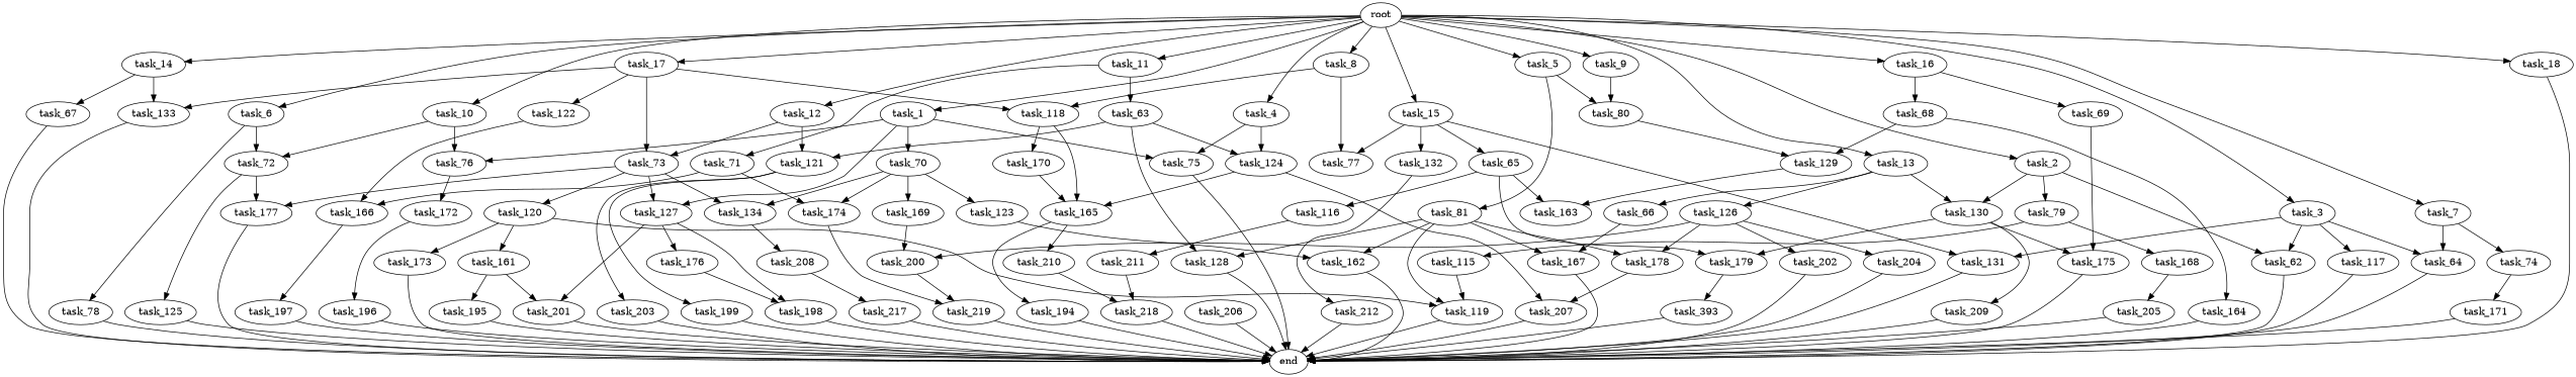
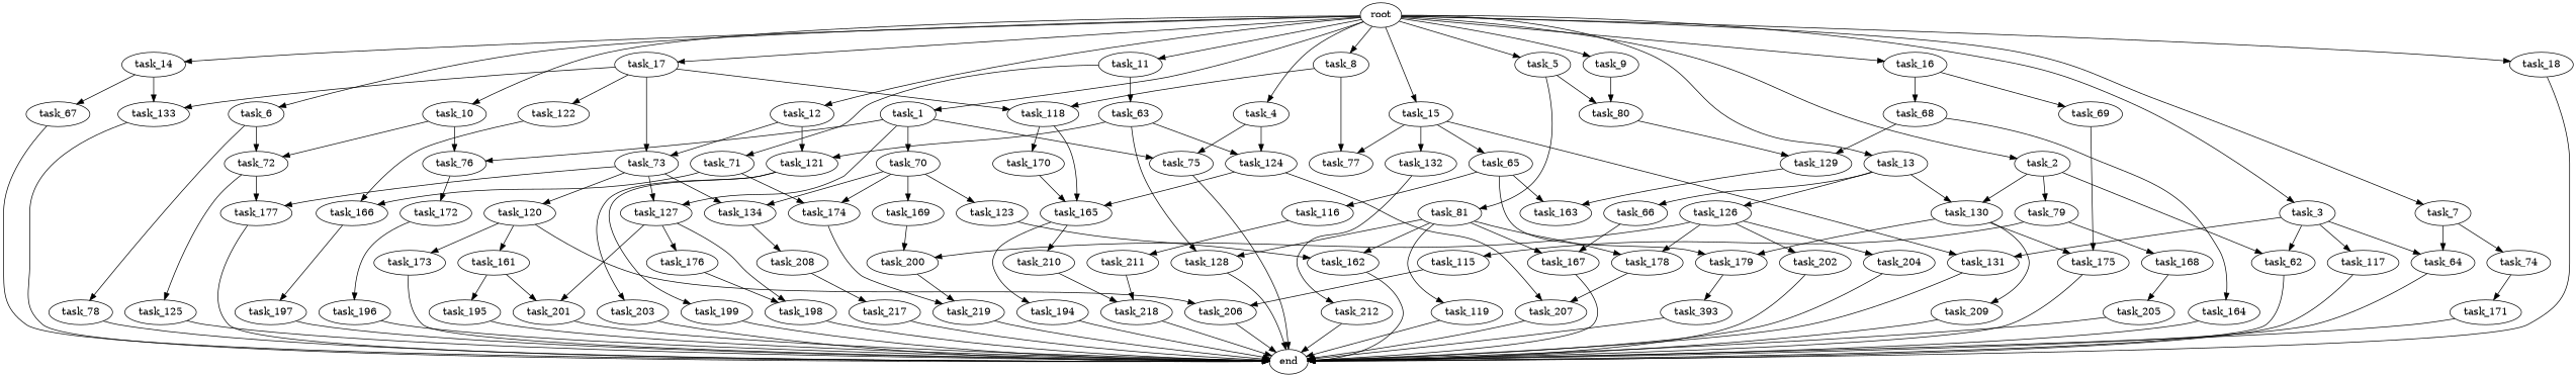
  digraph {
    task_67
    end
    task_132
    task_212
    task_12
    task_121
    task_73
    task_199
    task_203
    task_134
    task_177
    task_127
    task_120
    task_201
    task_5
    task_81
    task_80
    task_128
    task_167
    task_119
    task_178
    task_162
    task_129
    task_211
    task_218
    n26 [label=task_393]
    task_63
    task_124
    task_207
    task_165
    task_196
    task_164
    task_17
    task_122
    task_133
    task_118
    task_166
    task_170
    task_2
    task_79
    task_130
    task_62
    task_168
    task_115
    task_175
    task_179
    task_209
    task_208
    task_217
    task_205
    task_161
    task_195
    task_197
    task_131
    task_206
    task_11
    task_71
    task_174
    task_219
    task_15
    task_77
    task_65
    task_163
    task_116
    task_117
    task_64
    task_76
    task_172
    root
    task_8
    task_18
    task_1
    task_3
    task_7
    task_9
    task_4
    task_16
    task_6
    task_13
    task_10
    task_14
    task_75
    task_70
    task_74
    task_69
    task_68
    task_72
    task_78
    task_126
    task_66
    task_125
    task_171
    task_200
    task_202
    task_204
    task_198
    task_194
    task_210
    task_176
    task_123
    task_169
    task_173
    task_67 -> end
    task_132 -> task_212
    task_212 -> end
    task_12 -> task_121
    task_12 -> task_73
    task_121 -> task_199
    task_121 -> task_203
    task_73 -> task_134
    task_73 -> task_177
    task_73 -> task_127
    task_73 -> task_120
    task_199 -> end
    task_203 -> end
    task_134 -> task_208
    task_177 -> end
    task_127 -> task_201
    task_127 -> task_198
    task_127 -> task_176
    task_120 -> task_161
-   task_120 -> task_119
+   task_120 -> task_206
    task_120 -> task_173
    task_201 -> end
    task_5 -> task_81
    task_5 -> task_80
    task_81 -> task_128
    task_81 -> task_167
    task_81 -> task_119
    task_81 -> task_178
    task_81 -> task_162
    task_80 -> task_129
    task_128 -> end
    task_167 -> end
    task_119 -> end
    task_178 -> task_207
    task_162 -> end
    task_129 -> task_163
    task_211 -> task_218
    task_218 -> end
    n26 -> end
    task_63 -> task_121
    task_63 -> task_128
    task_63 -> task_124
    task_124 -> task_207
    task_124 -> task_165
    task_207 -> end
    task_165 -> task_194
    task_165 -> task_210
    task_196 -> end
    task_164 -> end
    task_17 -> task_73
    task_17 -> task_122
    task_17 -> task_133
    task_17 -> task_118
    task_122 -> task_166
    task_133 -> end
    task_118 -> task_165
    task_118 -> task_170
    task_166 -> task_197
    task_170 -> task_165
    task_2 -> task_79
    task_2 -> task_130
    task_2 -> task_62
    task_79 -> task_168
    task_79 -> task_115
    task_130 -> task_175
    task_130 -> task_179
    task_130 -> task_209
    task_62 -> end
    task_168 -> task_205
-   task_115 -> task_119
+   task_115 -> task_206
    task_175 -> end
    task_179 -> n26
    task_209 -> end
    task_208 -> task_217
    task_217 -> end
    task_205 -> end
    task_161 -> task_201
    task_161 -> task_195
    task_195 -> end
    task_197 -> end
    task_131 -> end
    task_206 -> end
    task_11 -> task_63
    task_11 -> task_71
    task_71 -> task_166
    task_71 -> task_174
    task_174 -> task_219
    task_219 -> end
    task_15 -> task_132
    task_15 -> task_131
    task_15 -> task_77
    task_15 -> task_65
    task_65 -> task_179
    task_65 -> task_163
    task_65 -> task_116
    task_116 -> task_211
    task_117 -> end
    task_64 -> end
    task_76 -> task_172
    task_172 -> task_196
    root -> task_12
    root -> task_5
    root -> task_17
    root -> task_2
    root -> task_11
    root -> task_15
    root -> task_8
    root -> task_18
    root -> task_1
    root -> task_3
    root -> task_7
    root -> task_9
    root -> task_4
    root -> task_16
    root -> task_6
    root -> task_13
    root -> task_10
    root -> task_14
    task_8 -> task_118
    task_8 -> task_77
    task_18 -> end
    task_1 -> task_127
    task_1 -> task_76
    task_1 -> task_75
    task_1 -> task_70
    task_3 -> task_62
    task_3 -> task_131
    task_3 -> task_117
    task_3 -> task_64
    task_7 -> task_64
    task_7 -> task_74
    task_9 -> task_80
    task_4 -> task_124
    task_4 -> task_75
    task_16 -> task_69
    task_16 -> task_68
    task_6 -> task_72
    task_6 -> task_78
    task_13 -> task_130
    task_13 -> task_126
    task_13 -> task_66
    task_10 -> task_76
    task_10 -> task_72
    task_14 -> task_67
    task_14 -> task_133
    task_75 -> end
    task_70 -> task_134
    task_70 -> task_174
    task_70 -> task_123
    task_70 -> task_169
    task_74 -> task_171
    task_69 -> task_175
    task_68 -> task_129
    task_68 -> task_164
    task_72 -> task_177
    task_72 -> task_125
    task_78 -> end
    task_126 -> task_178
    task_126 -> task_200
    task_126 -> task_202
    task_126 -> task_204
    task_66 -> task_167
    task_125 -> end
    task_171 -> end
    task_200 -> task_219
    task_202 -> end
    task_204 -> end
    task_198 -> end
    task_194 -> end
    task_210 -> task_218
    task_176 -> task_198
    task_123 -> task_162
    task_169 -> task_200
    task_173 -> end
  }
